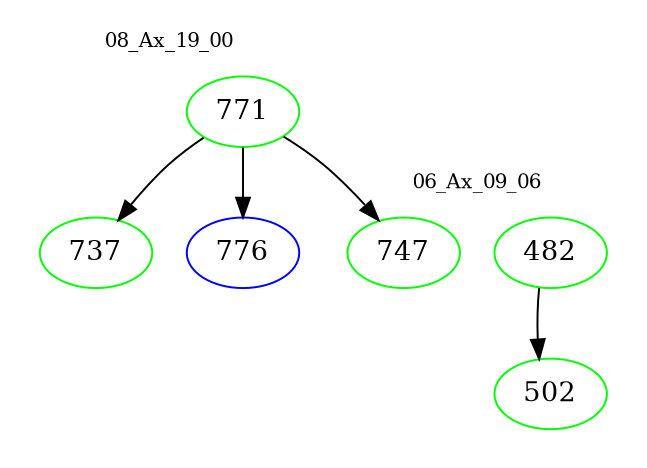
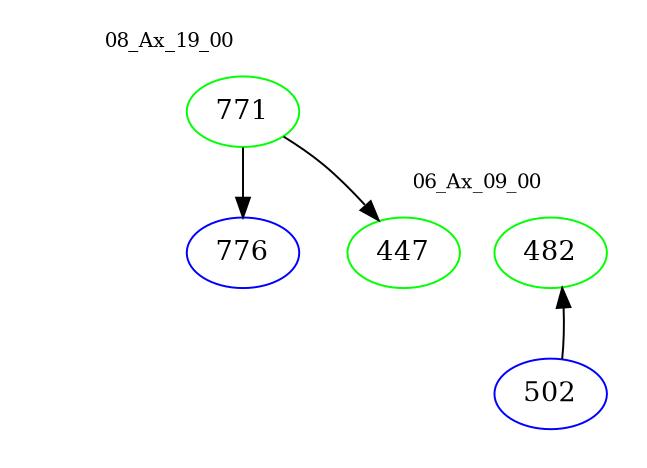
  digraph {
    node [color=green]
    edge [color=black]
    n1 [label=482]
-   n2 [label=747]
-   n3 [label=502]
+   n2 [label=447]
+   n3 [color=blue label=502]
    n4 [label=771]
-   n5 [label=737]
    n6 [color=blue label=776]
    subgraph cluster_1 {
      color=white
      fontsize=10
-     label="06_Ax_09_06"
+     label="06_Ax_09_00"
      n1
      n2
      n3
    }
    subgraph cluster_2 {
      color=white
      fontsize=10
      label="08_Ax_19_00"
      n4
-     n5
      n6
    }
-   n1 -> n3
+   n3 -> n1
    n4 -> n2
-   n4 -> n5
    n4 -> n6
  }
